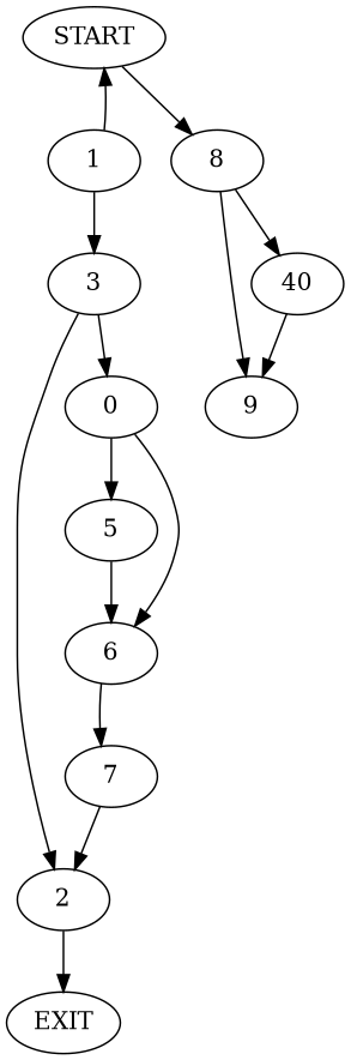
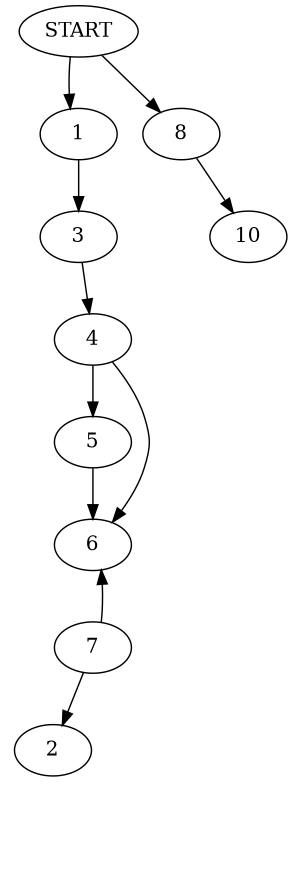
  digraph {
    n1 [label=START]
    1
    8
    3
-   9
-   10 [label=40]
-   n7 [label=EXIT]
+   10
    2
-   4 [label=0]
+   4
    5
    6
    7
-   1 -> n1
+   n1 -> 1
    n1 -> 8
    1 -> 3
-   8 -> 9
    8 -> 10
-   3 -> 2
    3 -> 4
-   10 -> 9
-   2 -> n7
    4 -> 5
    4 -> 6
    5 -> 6
-   6 -> 7
+   7 -> 6
    7 -> 2
  }
